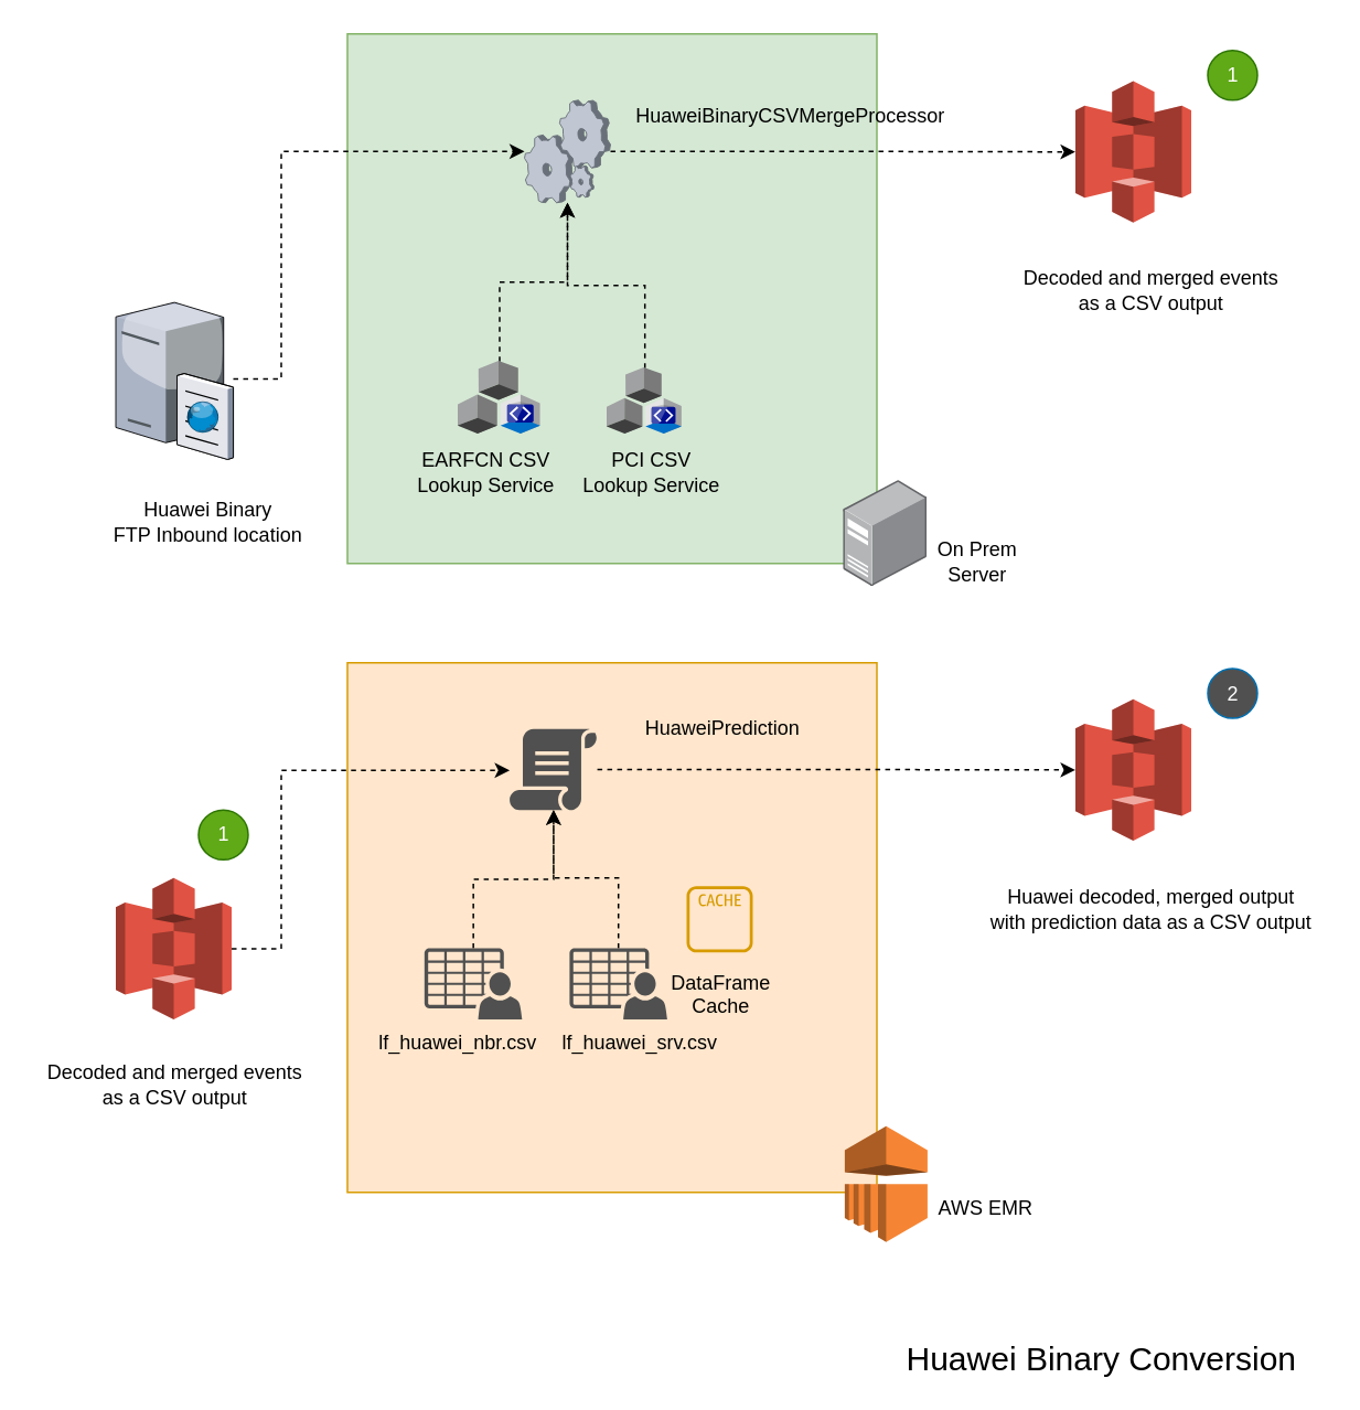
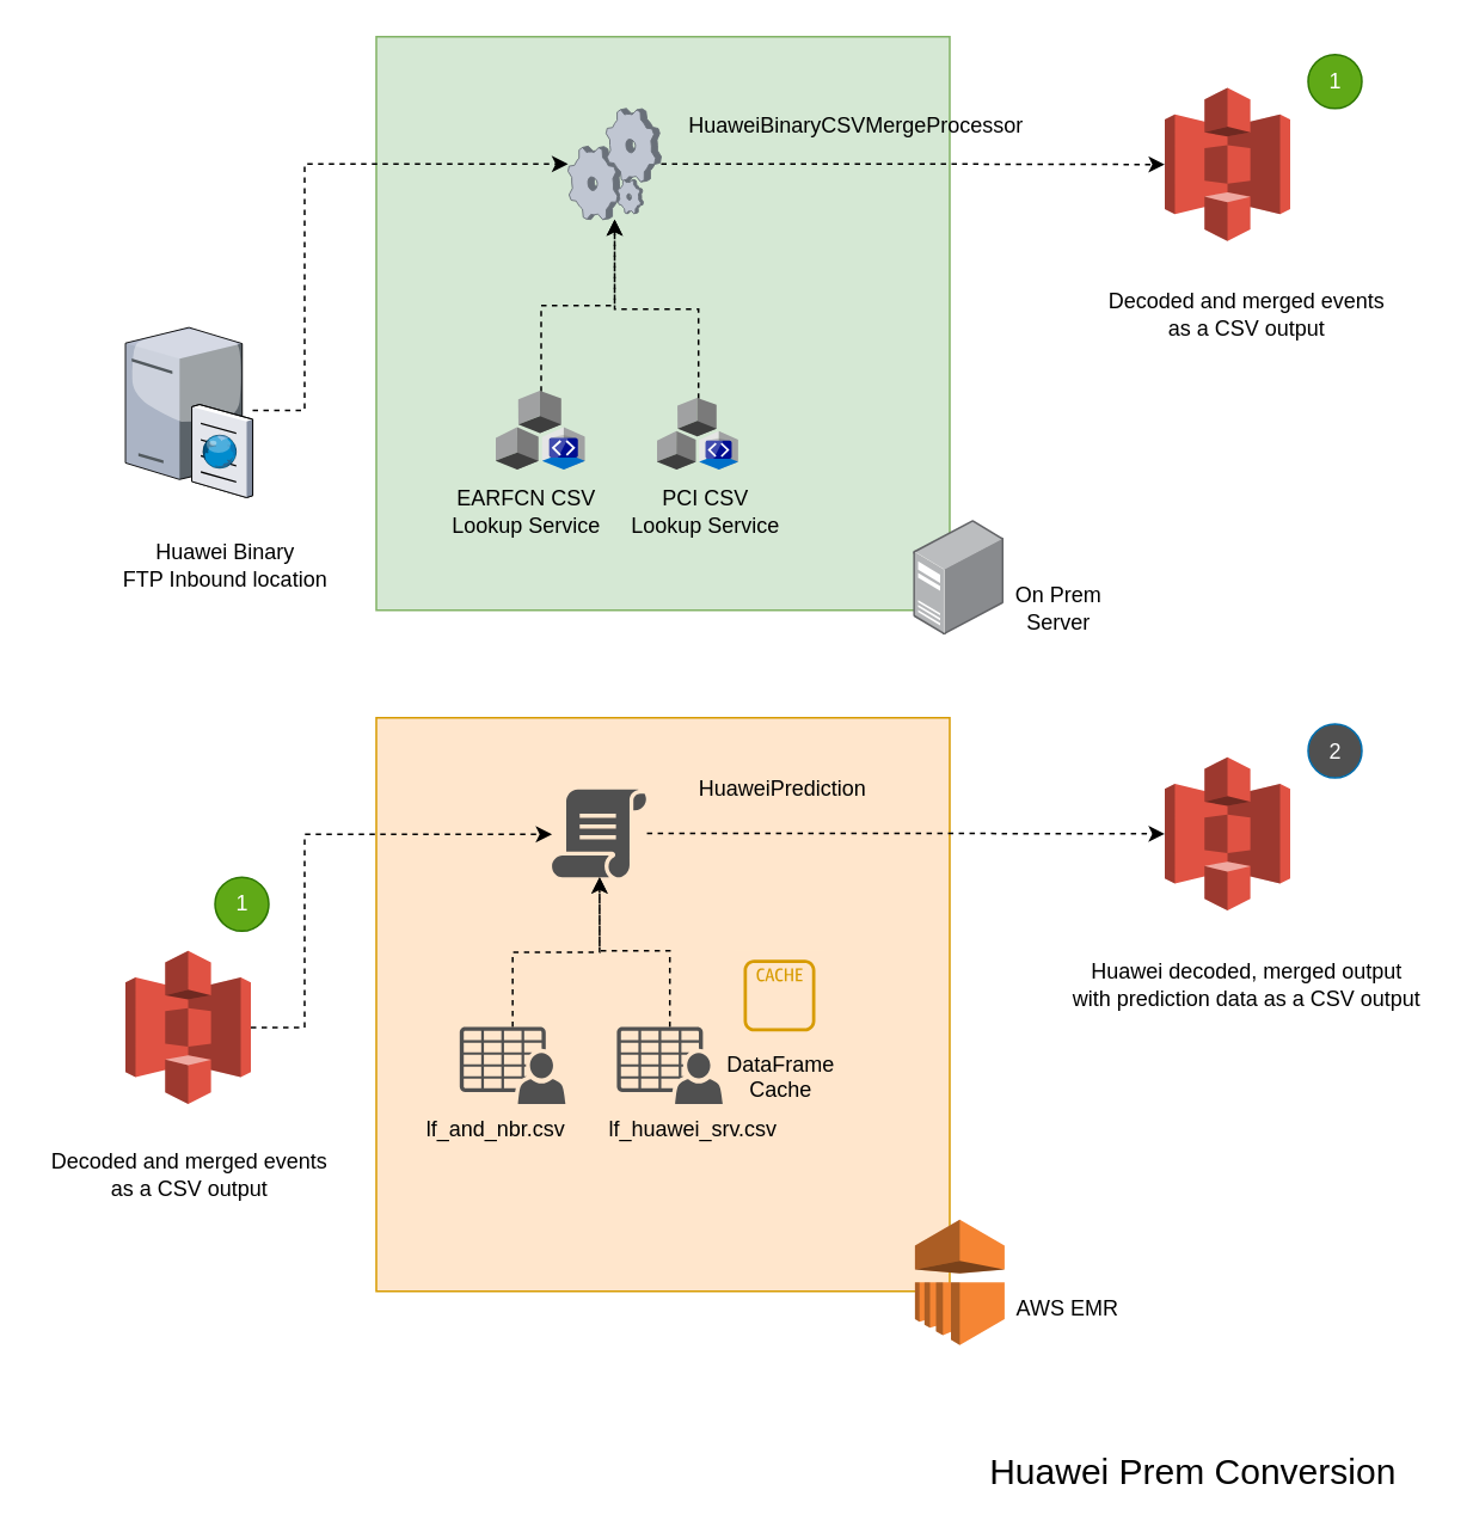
  <mxCell id="0" />
  <mxCell id="1" parent="0" />
  <mxCell id="2" value="" style="verticalLabelPosition=bottom;aspect=fixed;html=1;verticalAlign=top;strokeColor=none;align=center;outlineConnect=0;shape=mxgraph.citrix.ftp_server;" parent="1" vertex="1"><mxGeometry x="69.5" y="180" width="71" height="97" as="geometry" /></mxCell>
  <mxCell id="3" value="" style="whiteSpace=wrap;html=1;aspect=fixed;fillColor=#d5e8d4;strokeColor=#82b366;" parent="1" vertex="1"><mxGeometry x="209.5" y="20" width="320" height="320" as="geometry" /></mxCell>
  <mxCell id="4" style="edgeStyle=orthogonalEdgeStyle;rounded=0;orthogonalLoop=1;jettySize=auto;html=1;dashed=1;" parent="1" source="5" target="6" edge="1"><mxGeometry relative="1" as="geometry" /></mxCell>
  <mxCell id="5" value="" style="verticalLabelPosition=bottom;aspect=fixed;html=1;verticalAlign=top;strokeColor=none;align=center;outlineConnect=0;shape=mxgraph.citrix.process;" parent="1" vertex="1"><mxGeometry x="316.5" y="60" width="52" height="62" as="geometry" /></mxCell>
  <mxCell id="6" value="" style="outlineConnect=0;dashed=0;verticalLabelPosition=bottom;verticalAlign=top;align=center;html=1;shape=mxgraph.aws3.s3;fillColor=#E05243;gradientColor=none;" parent="1" vertex="1"><mxGeometry x="649.5" y="48.5" width="70" height="85.5" as="geometry" /></mxCell>
  <mxCell id="7" style="edgeStyle=orthogonalEdgeStyle;rounded=0;orthogonalLoop=1;jettySize=auto;html=1;dashed=1;" parent="1" source="2" target="5" edge="1"><mxGeometry relative="1" as="geometry"><Array as="points"><mxPoint x="169.5" y="229" /><mxPoint x="169.5" y="91" /></Array></mxGeometry></mxCell>
  <mxCell id="8" value="" style="points=[];aspect=fixed;html=1;align=center;shadow=0;dashed=0;image;image=img/lib/allied_telesis/computer_and_terminals/Server_Desktop.svg;" parent="1" vertex="1"><mxGeometry x="509.5" y="290" width="50.6" height="64.14" as="geometry" /></mxCell>
  <mxCell id="9" value="HuaweiBinaryCSVMergeProcessor" style="text;html=1;resizable=0;autosize=1;align=center;verticalAlign=middle;points=[];fillColor=none;strokeColor=none;rounded=0;" parent="1" vertex="1"><mxGeometry x="376.5" y="60" width="200" height="20" as="geometry" /></mxCell>
  <mxCell id="10" style="edgeStyle=orthogonalEdgeStyle;rounded=0;orthogonalLoop=1;jettySize=auto;html=1;dashed=1;" parent="1" source="11" target="5" edge="1"><mxGeometry relative="1" as="geometry" /></mxCell>
  <mxCell id="11" value="" style="aspect=fixed;html=1;points=[];align=center;image;fontSize=12;image=img/lib/mscae/Controllers.svg;" parent="1" vertex="1"><mxGeometry x="276.5" y="218" width="50" height="44" as="geometry" /></mxCell>
  <mxCell id="12" style="edgeStyle=orthogonalEdgeStyle;rounded=0;orthogonalLoop=1;jettySize=auto;html=1;dashed=1;" parent="1" source="13" target="5" edge="1"><mxGeometry relative="1" as="geometry" /></mxCell>
  <mxCell id="13" value="" style="aspect=fixed;html=1;points=[];align=center;image;fontSize=12;image=img/lib/mscae/Controllers.svg;" parent="1" vertex="1"><mxGeometry x="366.5" y="222" width="45.45" height="40" as="geometry" /></mxCell>
  <mxCell id="14" value="EARFCN CSV &lt;br&gt;Lookup Service" style="text;html=1;resizable=0;autosize=1;align=center;verticalAlign=middle;points=[];fillColor=none;strokeColor=none;rounded=0;" parent="1" vertex="1"><mxGeometry x="242.5" y="270" width="100" height="30" as="geometry" /></mxCell>
  <mxCell id="15" value="PCI CSV&lt;br&gt;Lookup Service" style="text;html=1;resizable=0;autosize=1;align=center;verticalAlign=middle;points=[];fillColor=none;strokeColor=none;rounded=0;" parent="1" vertex="1"><mxGeometry x="342.5" y="270" width="100" height="30" as="geometry" /></mxCell>
  <mxCell id="16" value="" style="shape=image;imageAspect=0;aspect=fixed;verticalLabelPosition=bottom;verticalAlign=top;image=https://upload.wikimedia.org/wikipedia/commons/f/ff/Apache-nifi-logo.svg;" parent="1" vertex="1"><mxGeometry x="419.5" y="307.07" width="71.05" height="30" as="geometry" /></mxCell>
  <mxCell id="17" value="Huawei Binary &lt;br&gt;FTP Inbound location" style="text;html=1;resizable=0;autosize=1;align=center;verticalAlign=middle;points=[];fillColor=none;strokeColor=none;rounded=0;" parent="1" vertex="1"><mxGeometry x="59.5" y="300" width="130" height="30" as="geometry" /></mxCell>
  <mxCell id="18" value="" style="whiteSpace=wrap;html=1;aspect=fixed;fillColor=#ffe6cc;strokeColor=#d79b00;" parent="1" vertex="1"><mxGeometry x="209.5" y="400" width="320" height="320" as="geometry" /></mxCell>
  <mxCell id="19" value="" style="shape=image;imageAspect=0;aspect=fixed;verticalLabelPosition=bottom;verticalAlign=top;image=https://upload.wikimedia.org/wikipedia/commons/f/f3/Apache_Spark_logo.svg;" parent="1" vertex="1"><mxGeometry x="409.5" y="670" width="96.04" height="50" as="geometry" /></mxCell>
  <mxCell id="20" value="" style="outlineConnect=0;dashed=0;verticalLabelPosition=bottom;verticalAlign=top;align=center;html=1;shape=mxgraph.aws3.emr;fillColor=#F58534;gradientColor=none;" parent="1" vertex="1"><mxGeometry x="510.1" y="680" width="50" height="70" as="geometry" /></mxCell>
  <mxCell id="21" style="edgeStyle=orthogonalEdgeStyle;rounded=0;orthogonalLoop=1;jettySize=auto;html=1;dashed=1;" parent="1" source="22" target="24" edge="1"><mxGeometry relative="1" as="geometry"><Array as="points"><mxPoint x="169.5" y="573" /><mxPoint x="169.5" y="465" /></Array></mxGeometry></mxCell>
  <mxCell id="22" value="" style="outlineConnect=0;dashed=0;verticalLabelPosition=bottom;verticalAlign=top;align=center;html=1;shape=mxgraph.aws3.s3;fillColor=#E05243;gradientColor=none;" parent="1" vertex="1"><mxGeometry x="69.5" y="530" width="70" height="85.5" as="geometry" /></mxCell>
  <mxCell id="23" style="edgeStyle=orthogonalEdgeStyle;rounded=0;orthogonalLoop=1;jettySize=auto;html=1;entryX=0;entryY=0.5;entryDx=0;entryDy=0;entryPerimeter=0;dashed=1;" parent="1" source="24" target="36" edge="1"><mxGeometry relative="1" as="geometry" /></mxCell>
  <mxCell id="24" value="" style="pointerEvents=1;shadow=0;dashed=0;html=1;strokeColor=none;fillColor=#505050;labelPosition=center;verticalLabelPosition=bottom;verticalAlign=top;outlineConnect=0;align=center;shape=mxgraph.office.concepts.script;" parent="1" vertex="1"><mxGeometry x="307.55" y="440" width="53" height="49" as="geometry" /></mxCell>
  <mxCell id="25" value="HuaweiPrediction" style="text;html=1;resizable=0;autosize=1;align=center;verticalAlign=middle;points=[];fillColor=none;strokeColor=none;rounded=0;" parent="1" vertex="1"><mxGeometry x="380.55" y="430" width="110" height="20" as="geometry" /></mxCell>
  <mxCell id="26" style="edgeStyle=orthogonalEdgeStyle;rounded=0;orthogonalLoop=1;jettySize=auto;html=1;dashed=1;" parent="1" source="27" target="24" edge="1"><mxGeometry relative="1" as="geometry" /></mxCell>
  <mxCell id="27" value="" style="pointerEvents=1;shadow=0;dashed=0;html=1;strokeColor=none;fillColor=#505050;labelPosition=center;verticalLabelPosition=bottom;verticalAlign=top;outlineConnect=0;align=center;shape=mxgraph.office.users.csv_file;" parent="1" vertex="1"><mxGeometry x="256.05" y="572.5" width="59" height="43" as="geometry" /></mxCell>
  <mxCell id="28" style="edgeStyle=orthogonalEdgeStyle;rounded=0;orthogonalLoop=1;jettySize=auto;html=1;dashed=1;" parent="1" source="29" target="24" edge="1"><mxGeometry relative="1" as="geometry"><Array as="points"><mxPoint x="342.5" y="530" /><mxPoint x="303.5" y="530" /></Array></mxGeometry></mxCell>
  <mxCell id="29" value="" style="pointerEvents=1;shadow=0;dashed=0;html=1;strokeColor=none;fillColor=#505050;labelPosition=center;verticalLabelPosition=bottom;verticalAlign=top;outlineConnect=0;align=center;shape=mxgraph.office.users.csv_file;" parent="1" vertex="1"><mxGeometry x="343.77" y="572.5" width="59" height="43" as="geometry" /></mxCell>
- <mxCell id="30" value="lf_huawei_nbr.csv" style="text;html=1;resizable=0;autosize=1;align=center;verticalAlign=middle;points=[];fillColor=none;strokeColor=none;rounded=0;" parent="1" vertex="1"><mxGeometry x="220.55" y="620" width="110" height="20" as="geometry" /></mxCell>
+ <mxCell id="30" value="lf_and_nbr.csv" style="text;html=1;resizable=0;autosize=1;align=center;verticalAlign=middle;points=[];fillColor=none;strokeColor=none;rounded=0;" parent="1" vertex="1"><mxGeometry x="220.55" y="620" width="110" height="20" as="geometry" /></mxCell>
  <mxCell id="31" value="lf_huawei_srv.csv" style="text;html=1;resizable=0;autosize=1;align=center;verticalAlign=middle;points=[];fillColor=none;strokeColor=none;rounded=0;" parent="1" vertex="1"><mxGeometry x="330.55" y="620" width="110" height="20" as="geometry" /></mxCell>
  <mxCell id="32" value="Decoded and merged events &lt;br&gt;as a CSV output" style="text;html=1;resizable=0;autosize=1;align=center;verticalAlign=middle;points=[];fillColor=none;strokeColor=none;rounded=0;" parent="1" vertex="1"><mxGeometry x="609.5" y="160" width="170" height="30" as="geometry" /></mxCell>
  <mxCell id="33" value="1" style="ellipse;whiteSpace=wrap;html=1;aspect=fixed;fillColor=#60a917;strokeColor=#2D7600;fontColor=#ffffff;" parent="1" vertex="1"><mxGeometry x="729.5" y="30" width="30" height="30" as="geometry" /></mxCell>
  <mxCell id="34" value="1" style="ellipse;whiteSpace=wrap;html=1;aspect=fixed;fillColor=#60a917;strokeColor=#2D7600;fontColor=#ffffff;" parent="1" vertex="1"><mxGeometry x="119.5" y="489" width="30" height="30" as="geometry" /></mxCell>
  <mxCell id="35" value="Decoded and merged events &lt;br&gt;as a CSV output" style="text;html=1;resizable=0;autosize=1;align=center;verticalAlign=middle;points=[];fillColor=none;strokeColor=none;rounded=0;" parent="1" vertex="1"><mxGeometry x="20" y="640" width="170" height="30" as="geometry" /></mxCell>
  <mxCell id="36" value="" style="outlineConnect=0;dashed=0;verticalLabelPosition=bottom;verticalAlign=top;align=center;html=1;shape=mxgraph.aws3.s3;fillColor=#E05243;gradientColor=none;" parent="1" vertex="1"><mxGeometry x="649.5" y="422" width="70" height="85.5" as="geometry" /></mxCell>
  <mxCell id="37" value="Huawei decoded, merged output &lt;br&gt;with prediction data as a CSV output" style="text;html=1;resizable=0;autosize=1;align=center;verticalAlign=middle;points=[];fillColor=none;strokeColor=none;rounded=0;" parent="1" vertex="1"><mxGeometry x="589.5" y="533.5" width="210" height="30" as="geometry" /></mxCell>
  <mxCell id="38" value="2" style="ellipse;whiteSpace=wrap;html=1;aspect=fixed;fillColor=#505050;strokeColor=#006EAF;fontColor=#ffffff;" parent="1" vertex="1"><mxGeometry x="729.5" y="403.5" width="30" height="30" as="geometry" /></mxCell>
- <mxCell id="39" value="&lt;font style=&quot;font-size: 20px&quot;&gt;Huawei Binary Conversion&lt;/font&gt;" style="text;html=1;resizable=0;autosize=1;align=center;verticalAlign=middle;points=[];fillColor=none;strokeColor=none;rounded=0;" parent="1" vertex="1"><mxGeometry x="540" y="810" width="250" height="20" as="geometry" /></mxCell>
+ <mxCell id="39" value="&lt;font style=&quot;font-size: 20px&quot;&gt;Huawei Prem Conversion&lt;/font&gt;" style="text;html=1;resizable=0;autosize=1;align=center;verticalAlign=middle;points=[];fillColor=none;strokeColor=none;rounded=0;" parent="1" vertex="1"><mxGeometry x="540" y="810" width="250" height="20" as="geometry" /></mxCell>
  <mxCell id="40" value="DataFrame&lt;br&gt;Cache" style="outlineConnect=0;dashed=0;verticalLabelPosition=bottom;verticalAlign=top;align=center;html=1;fontSize=12;fontStyle=0;aspect=fixed;shape=mxgraph.aws4.resourceIcon;resIcon=mxgraph.aws4.cache_node;fillColor=#ffe6cc;strokeColor=#d79b00;" parent="1" vertex="1"><mxGeometry x="409.5" y="530" width="50" height="50" as="geometry" /></mxCell>
  <mxCell id="41" value="AWS EMR" style="text;html=1;resizable=0;autosize=1;align=center;verticalAlign=middle;points=[];fillColor=none;strokeColor=none;rounded=0;" vertex="1" parent="1"><mxGeometry x="560.1" y="720" width="70" height="20" as="geometry" /></mxCell>
  <mxCell id="42" value="On Prem &lt;br&gt;Server" style="text;html=1;resizable=0;autosize=1;align=center;verticalAlign=middle;points=[];fillColor=none;strokeColor=none;rounded=0;" vertex="1" parent="1"><mxGeometry x="560.1" y="324.14" width="60" height="30" as="geometry" /></mxCell>
